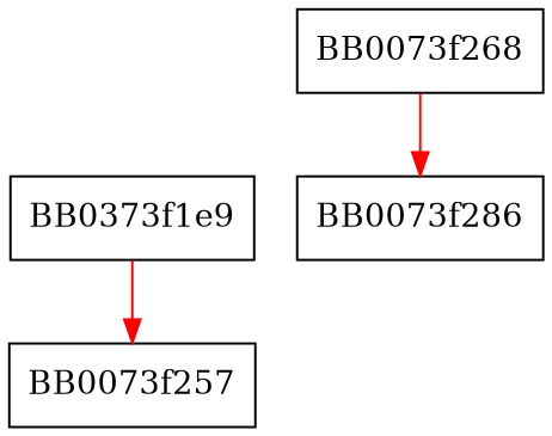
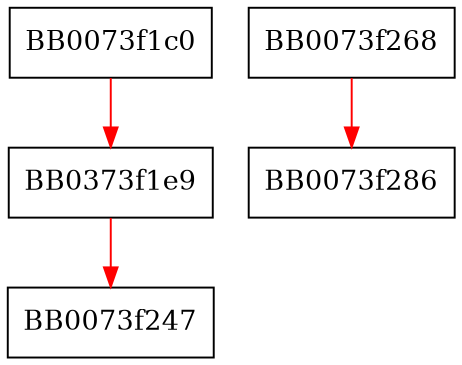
  digraph {
    splines=ortho
    node [shape=box]
    edge [color=red]
    n1 [label=BB0373f1e9]
-   BB0073f257
+   BB0073f1c0
+   BB0073f257 [label=BB0073f247]
    BB0073f268
    BB0073f286
    n1 -> BB0073f257
+   BB0073f1c0 -> n1
    BB0073f268 -> BB0073f286
  }
